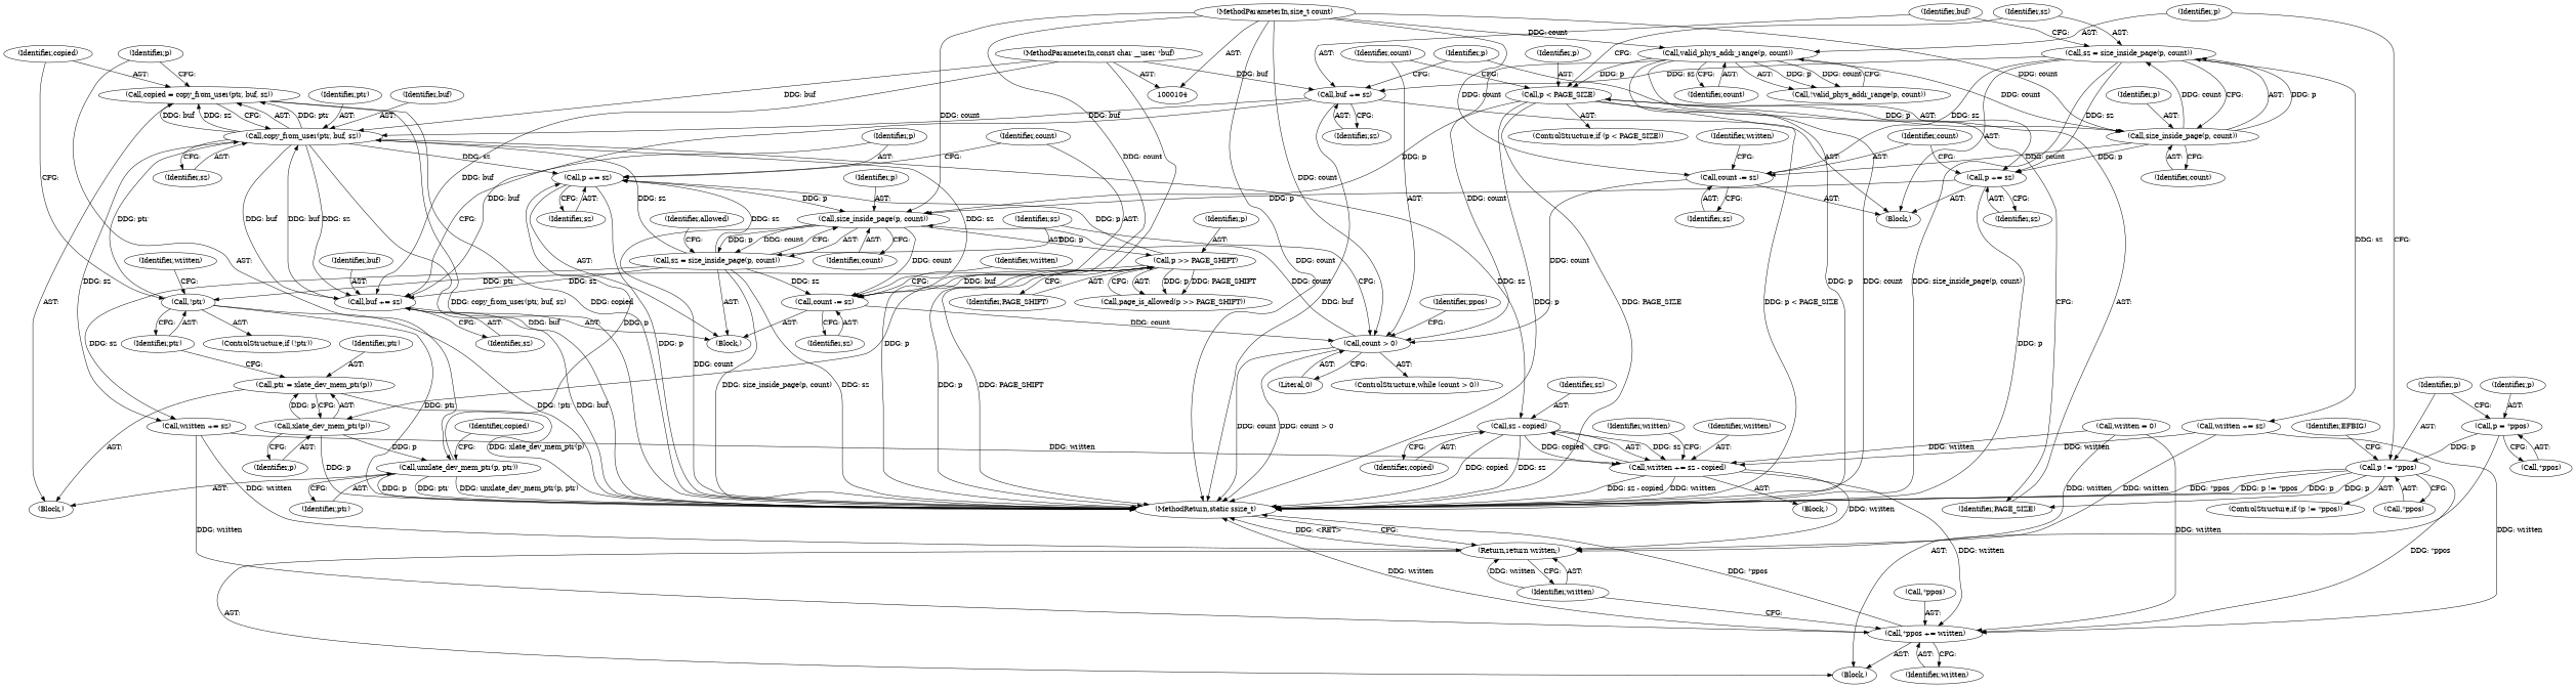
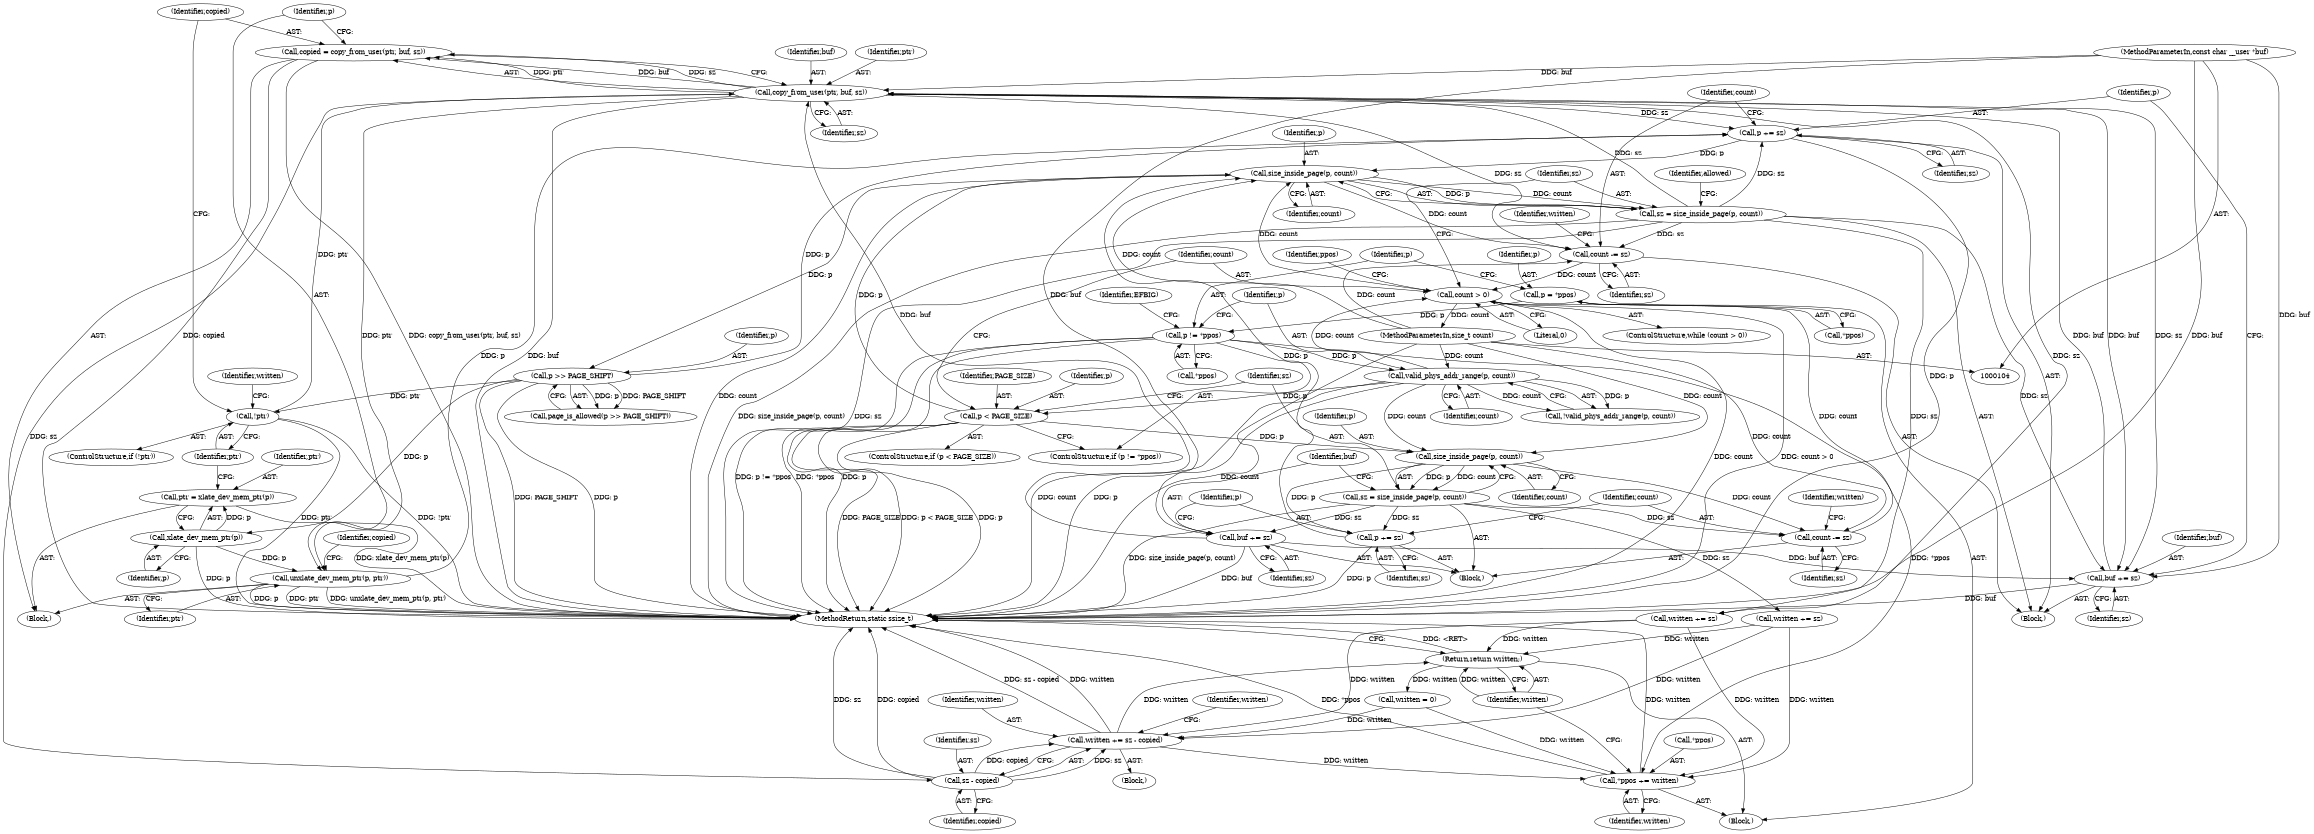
  digraph {
    n1 [label="(Call,copied = copy_from_user(ptr, buf, sz))"]
    n2 [label="(Call,copy_from_user(ptr, buf, sz))"]
    n3 [label="(Block,)"]
    n4 [label="(MethodReturn,static ssize_t)"]
    n5 [label="(Call,sz - copied)"]
    n6 [label="(Call,p += sz)"]
    n7 [label="(Call,unxlate_dev_mem_ptr(p, ptr))"]
    n8 [label="(Call,count -= sz)"]
    n9 [label="(Call,buf += sz)"]
    n10 [label="(Call,written += sz)"]
    n11 [label="(Identifier,sz)"]
    n12 [label="(Call,written += sz - copied)"]
    n13 [label="(Identifier,copied)"]
    n14 [label="(Return,return written;)"]
    n15 [label="(Call,size_inside_page(p, count))"]
    n16 [label="(Block,)"]
    n17 [label="(Identifier,sz)"]
    n18 [label="(Identifier,ptr)"]
    n19 [label="(Call,count > 0)"]
    n20 [label="(Identifier,sz)"]
    n21 [label="(Identifier,sz)"]
    n22 [label="(Call,*ppos += written)"]
    n23 [label="(Call,!ptr)"]
    n24 [label="(ControlStructure,if (!ptr))"]
    n25 [label="(Identifier,ptr)"]
    n26 [label="(Call,ptr = xlate_dev_mem_ptr(p))"]
    n27 [label="(Call,xlate_dev_mem_ptr(p))"]
    n28 [label="(Identifier,p)"]
    n29 [label="(Call,p >> PAGE_SHIFT)"]
-   n30 [label="(Identifier,PAGE_SHIFT)"]
    n31 [label="(Call,page_is_allowed(p >> PAGE_SHIFT))"]
    n32 [label="(Call,sz = size_inside_page(p, count))"]
    n33 [label="(Identifier,count)"]
    n34 [label="(Call,p < PAGE_SIZE)"]
    n35 [label="(Call,size_inside_page(p, count))"]
    n36 [label="(Identifier,PAGE_SIZE)"]
    n37 [label="(ControlStructure,if (p < PAGE_SIZE))"]
    n38 [label="(Call,count -= sz)"]
    n39 [label="(Call,p += sz)"]
    n40 [label="(Call,sz = size_inside_page(p, count))"]
    n41 [label="(Identifier,count)"]
    n42 [label="(Call,valid_phys_addr_range(p, count))"]
    n43 [label="(Identifier,count)"]
    n44 [label="(Call,!valid_phys_addr_range(p, count))"]
    n45 [label="(ControlStructure,while (count > 0))"]
    n46 [label="(Literal,0)"]
    n47 [label="(Call,p != *ppos)"]
    n48 [label="(ControlStructure,if (p != *ppos))"]
    n49 [label="(Call,*ppos)"]
    n50 [label="(Block,)"]
    n51 [label="(Identifier,written)"]
    n52 [label="(Call,p = *ppos)"]
    n53 [label="(Call,*ppos)"]
    n54 [label="(MethodParameterIn,size_t count)"]
    1000104
    n56 [label="(Block,)"]
    n57 [label="(Identifier,sz)"]
    n58 [label="(Identifier,sz)"]
    n59 [label="(Call,buf += sz)"]
    n60 [label="(Call,written += sz)"]
    n61 [label="(Identifier,sz)"]
    n62 [label="(MethodParameterIn,const char __user *buf)"]
    n63 [label="(Block,)"]
    n64 [label="(Identifier,written)"]
    n65 [label="(Identifier,p)"]
    n66 [label="(Identifier,copied)"]
    n67 [label="(Identifier,count)"]
    n68 [label="(Identifier,p)"]
    n69 [label="(Identifier,p)"]
    n70 [label="(Identifier,sz)"]
    n71 [label="(Identifier,EFBIG)"]
    n72 [label="(Identifier,ptr)"]
    n73 [label="(Call,written = 0)"]
    n74 [label="(Identifier,p)"]
    n75 [label="(Call,*ppos)"]
    n76 [label="(Identifier,p)"]
    n77 [label="(Identifier,sz)"]
    n78 [label="(Identifier,buf)"]
    n79 [label="(Identifier,written)"]
    n80 [label="(Identifier,copied)"]
    n81 [label="(Identifier,p)"]
    n82 [label="(Identifier,written)"]
    n83 [label="(Identifier,p)"]
    n84 [label="(Identifier,count)"]
    n85 [label="(Identifier,allowed)"]
    n86 [label="(Identifier,written)"]
    n87 [label="(Identifier,ptr)"]
    n88 [label="(Identifier,buf)"]
    n89 [label="(Identifier,buf)"]
    n90 [label="(Identifier,ppos)"]
    n91 [label="(Identifier,written)"]
    n92 [label="(Identifier,written)"]
    n93 [label="(Identifier,p)"]
    n94 [label="(Identifier,sz)"]
    n95 [label="(Identifier,p)"]
    n96 [label="(Identifier,count)"]
    n97 [label="(Identifier,p)"]
    n1 -> n2 [label="CFG: "]
    n1 -> n3 [label="AST: "]
    n1 -> n4 [label="DDG: copied"]
    n1 -> n4 [label="DDG: copy_from_user(ptr, buf, sz)"]
    n2 -> n1 [label="AST: "]
    n2 -> n1 [label="DDG: ptr"]
    n2 -> n1 [label="DDG: buf"]
    n2 -> n1 [label="DDG: sz"]
    n2 -> n4 [label="DDG: buf"]
    n2 -> n5 [label="DDG: sz"]
    n2 -> n6 [label="DDG: sz"]
+   n2 -> n7 [label="DDG: ptr"]
    n2 -> n8 [label="DDG: sz"]
    n2 -> n9 [label="DDG: sz"]
    n2 -> n9 [label="DDG: buf"]
    n2 -> n10 [label="DDG: sz"]
    n2 -> n11 [label="CFG: "]
    n4 -> n14 [label="CFG: "]
    n5 -> n4 [label="DDG: sz"]
    n5 -> n4 [label="DDG: copied"]
    n5 -> n12 [label="AST: "]
    n5 -> n12 [label="DDG: sz"]
    n5 -> n12 [label="DDG: copied"]
    n5 -> n13 [label="CFG: "]
    n6 -> n4 [label="DDG: p"]
    n6 -> n15 [label="DDG: p"]
    n6 -> n16 [label="AST: "]
    n6 -> n17 [label="CFG: "]
    n7 -> n3 [label="AST: "]
    n7 -> n4 [label="DDG: p"]
    n7 -> n4 [label="DDG: ptr"]
    n7 -> n4 [label="DDG: unxlate_dev_mem_ptr(p, ptr)"]
    n7 -> n6 [label="DDG: p"]
    n7 -> n18 [label="CFG: "]
    n8 -> n16 [label="AST: "]
    n8 -> n19 [label="DDG: count"]
    n8 -> n20 [label="CFG: "]
    n9 -> n2 [label="DDG: buf"]
    n9 -> n4 [label="DDG: buf"]
    n9 -> n16 [label="AST: "]
    n9 -> n21 [label="CFG: "]
    n10 -> n12 [label="DDG: written"]
    n10 -> n14 [label="DDG: written"]
    n10 -> n22 [label="DDG: written"]
    n11 -> n2 [label="AST: "]
    n12 -> n4 [label="DDG: sz - copied"]
    n12 -> n4 [label="DDG: written"]
    n12 -> n5 [label="CFG: "]
    n12 -> n14 [label="DDG: written"]
    n12 -> n22 [label="DDG: written"]
    n12 -> n63 [label="AST: "]
    n13 -> n5 [label="AST: "]
    n14 -> n4 [label="DDG: <RET>"]
    n14 -> n50 [label="AST: "]
    n14 -> n64 [label="CFG: "]
    n15 -> n4 [label="DDG: count"]
    n15 -> n8 [label="DDG: count"]
    n15 -> n29 [label="DDG: p"]
    n15 -> n32 [label="AST: "]
    n15 -> n32 [label="DDG: p"]
    n15 -> n32 [label="DDG: count"]
    n15 -> n33 [label="CFG: "]
    n17 -> n6 [label="AST: "]
    n18 -> n7 [label="AST: "]
    n19 -> n4 [label="DDG: count"]
    n19 -> n4 [label="DDG: count > 0"]
    n19 -> n15 [label="DDG: count"]
    n19 -> n45 [label="AST: "]
    n19 -> n46 [label="CFG: "]
    n20 -> n8 [label="AST: "]
    n21 -> n9 [label="AST: "]
    n22 -> n4 [label="DDG: written"]
    n22 -> n4 [label="DDG: *ppos"]
    n22 -> n50 [label="AST: "]
    n22 -> n51 [label="CFG: "]
    n23 -> n2 [label="DDG: ptr"]
    n23 -> n4 [label="DDG: ptr"]
    n23 -> n4 [label="DDG: !ptr"]
    n23 -> n24 [label="AST: "]
    n23 -> n25 [label="CFG: "]
    n25 -> n23 [label="AST: "]
    n25 -> n26 [label="CFG: "]
    n26 -> n3 [label="AST: "]
    n26 -> n4 [label="DDG: xlate_dev_mem_ptr(p)"]
    n26 -> n27 [label="CFG: "]
    n27 -> n4 [label="DDG: p"]
    n27 -> n7 [label="DDG: p"]
    n27 -> n26 [label="AST: "]
    n27 -> n26 [label="DDG: p"]
    n27 -> n28 [label="CFG: "]
    n28 -> n27 [label="AST: "]
    n29 -> n4 [label="DDG: PAGE_SHIFT"]
    n29 -> n4 [label="DDG: p"]
    n29 -> n6 [label="DDG: p"]
    n29 -> n23 [label="DDG: ptr"]
    n29 -> n27 [label="DDG: p"]
-   n29 -> n30 [label="CFG: "]
    n29 -> n31 [label="AST: "]
    n29 -> n31 [label="DDG: p"]
    n29 -> n31 [label="DDG: PAGE_SHIFT"]
-   n30 -> n29 [label="AST: "]
    n31 -> n29 [label="CFG: "]
    n32 -> n2 [label="DDG: sz"]
    n32 -> n4 [label="DDG: size_inside_page(p, count)"]
    n32 -> n4 [label="DDG: sz"]
    n32 -> n6 [label="DDG: sz"]
    n32 -> n8 [label="DDG: sz"]
    n32 -> n9 [label="DDG: sz"]
    n32 -> n10 [label="DDG: sz"]
    n32 -> n15 [label="CFG: "]
    n32 -> n16 [label="AST: "]
    n33 -> n15 [label="AST: "]
    n34 -> n4 [label="DDG: PAGE_SIZE"]
    n34 -> n4 [label="DDG: p < PAGE_SIZE"]
    n34 -> n4 [label="DDG: p"]
    n34 -> n15 [label="DDG: p"]
    n34 -> n35 [label="DDG: p"]
-   n34 -> n36 [label="CFG: "]
+   n34 -> n48 [label="CFG: "]
    n34 -> n37 [label="AST: "]
    n35 -> n38 [label="DDG: count"]
    n35 -> n39 [label="DDG: p"]
    n35 -> n40 [label="AST: "]
    n35 -> n40 [label="DDG: p"]
    n35 -> n40 [label="DDG: count"]
    n35 -> n41 [label="CFG: "]
    n36 -> n34 [label="AST: "]
    n38 -> n19 [label="DDG: count"]
    n38 -> n56 [label="AST: "]
    n38 -> n57 [label="CFG: "]
    n39 -> n4 [label="DDG: p"]
    n39 -> n15 [label="DDG: p"]
    n39 -> n56 [label="AST: "]
    n39 -> n58 [label="CFG: "]
    n40 -> n4 [label="DDG: size_inside_page(p, count)"]
    n40 -> n35 [label="CFG: "]
    n40 -> n38 [label="DDG: sz"]
    n40 -> n39 [label="DDG: sz"]
    n40 -> n56 [label="AST: "]
    n40 -> n59 [label="DDG: sz"]
    n40 -> n60 [label="DDG: sz"]
    n41 -> n35 [label="AST: "]
    n42 -> n4 [label="DDG: p"]
    n42 -> n4 [label="DDG: count"]
    n42 -> n19 [label="DDG: count"]
    n42 -> n34 [label="DDG: p"]
    n42 -> n35 [label="DDG: count"]
    n42 -> n43 [label="CFG: "]
    n42 -> n44 [label="AST: "]
    n42 -> n44 [label="DDG: p"]
    n42 -> n44 [label="DDG: count"]
    n43 -> n42 [label="AST: "]
    n44 -> n42 [label="CFG: "]
    n46 -> n19 [label="AST: "]
    n47 -> n4 [label="DDG: p"]
    n47 -> n4 [label="DDG: p != *ppos"]
    n47 -> n4 [label="DDG: *ppos"]
    n47 -> n22 [label="DDG: *ppos"]
-   n47 -> n36 [label="DDG: p"]
+   n47 -> n42 [label="DDG: p"]
    n47 -> n48 [label="AST: "]
    n47 -> n49 [label="CFG: "]
    n49 -> n47 [label="AST: "]
    n51 -> n22 [label="AST: "]
    n52 -> n47 [label="DDG: p"]
    n52 -> n50 [label="AST: "]
    n52 -> n53 [label="CFG: "]
    n53 -> n52 [label="AST: "]
    n54 -> n4 [label="DDG: count"]
    n54 -> n8 [label="DDG: count"]
    n54 -> n15 [label="DDG: count"]
-   n54 -> n19 [label="DDG: count"]
+   n19 -> n54 [label="DDG: count"]
    n54 -> n35 [label="DDG: count"]
    n54 -> n38 [label="DDG: count"]
    n54 -> n42 [label="DDG: count"]
    n54 -> 1000104 [label="AST: "]
    n57 -> n38 [label="AST: "]
    n58 -> n39 [label="AST: "]
    n59 -> n2 [label="DDG: buf"]
    n59 -> n4 [label="DDG: buf"]
    n59 -> n9 [label="DDG: buf"]
    n59 -> n56 [label="AST: "]
    n59 -> n61 [label="CFG: "]
    n60 -> n12 [label="DDG: written"]
    n60 -> n14 [label="DDG: written"]
    n60 -> n22 [label="DDG: written"]
    n61 -> n59 [label="AST: "]
    n62 -> n2 [label="DDG: buf"]
    n62 -> n4 [label="DDG: buf"]
    n62 -> n9 [label="DDG: buf"]
    n62 -> 1000104 [label="AST: "]
    n62 -> n59 [label="DDG: buf"]
    n64 -> n14 [label="AST: "]
    n64 -> n14 [label="DDG: written"]
    n64 -> n22 [label="CFG: "]
    n65 -> n47 [label="AST: "]
    n65 -> n52 [label="CFG: "]
    n66 -> n1 [label="AST: "]
    n66 -> n23 [label="CFG: "]
    n67 -> n19 [label="AST: "]
    n67 -> n34 [label="CFG: "]
    n68 -> n42 [label="AST: "]
    n68 -> n47 [label="CFG: "]
    n69 -> n52 [label="AST: "]
    n70 -> n5 [label="AST: "]
    n71 -> n47 [label="CFG: "]
    n72 -> n26 [label="AST: "]
    n73 -> n12 [label="DDG: written"]
-   n73 -> n14 [label="DDG: written"]
+   n14 -> n73 [label="DDG: written"]
    n73 -> n22 [label="DDG: written"]
    n74 -> n15 [label="AST: "]
    n75 -> n22 [label="AST: "]
    n76 -> n1 [label="CFG: "]
    n76 -> n7 [label="AST: "]
    n77 -> n19 [label="CFG: "]
    n77 -> n32 [label="AST: "]
    n78 -> n9 [label="AST: "]
    n79 -> n23 [label="CFG: "]
    n80 -> n7 [label="CFG: "]
    n81 -> n35 [label="AST: "]
    n82 -> n12 [label="CFG: "]
    n83 -> n34 [label="AST: "]
    n84 -> n38 [label="AST: "]
    n84 -> n39 [label="CFG: "]
    n85 -> n32 [label="CFG: "]
    n86 -> n38 [label="CFG: "]
    n87 -> n2 [label="AST: "]
    n88 -> n40 [label="CFG: "]
    n88 -> n59 [label="AST: "]
    n89 -> n2 [label="AST: "]
    n90 -> n19 [label="CFG: "]
    n91 -> n12 [label="AST: "]
    n92 -> n8 [label="CFG: "]
    n93 -> n29 [label="AST: "]
    n94 -> n34 [label="CFG: "]
    n94 -> n40 [label="AST: "]
    n95 -> n6 [label="AST: "]
    n95 -> n9 [label="CFG: "]
    n96 -> n6 [label="CFG: "]
    n96 -> n8 [label="AST: "]
    n97 -> n39 [label="AST: "]
    n97 -> n59 [label="CFG: "]
  }
